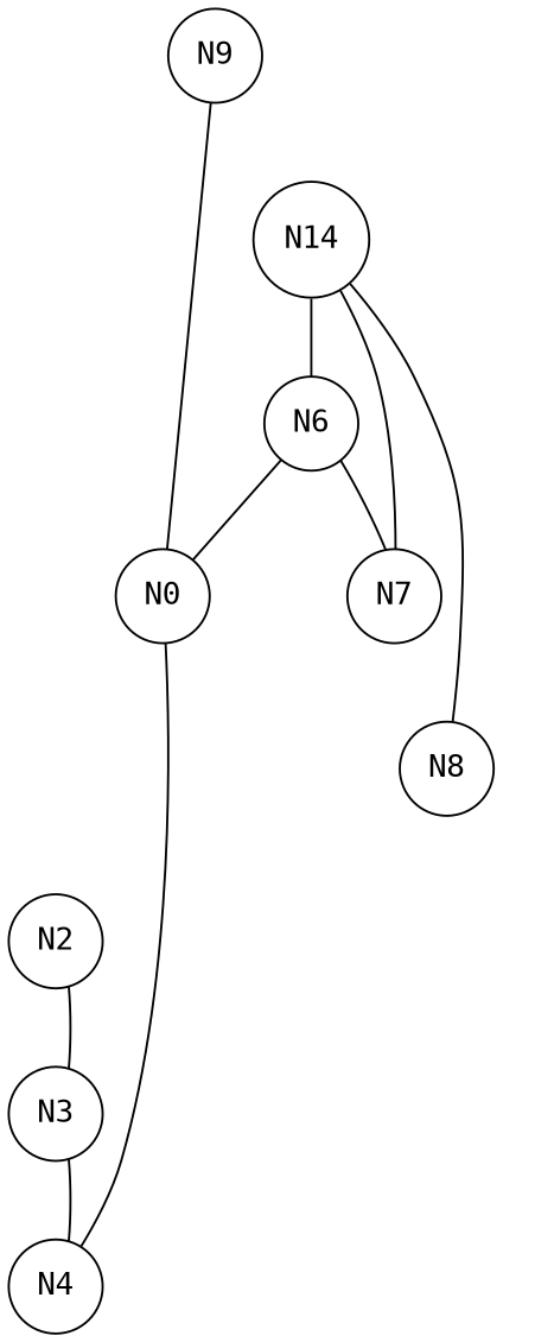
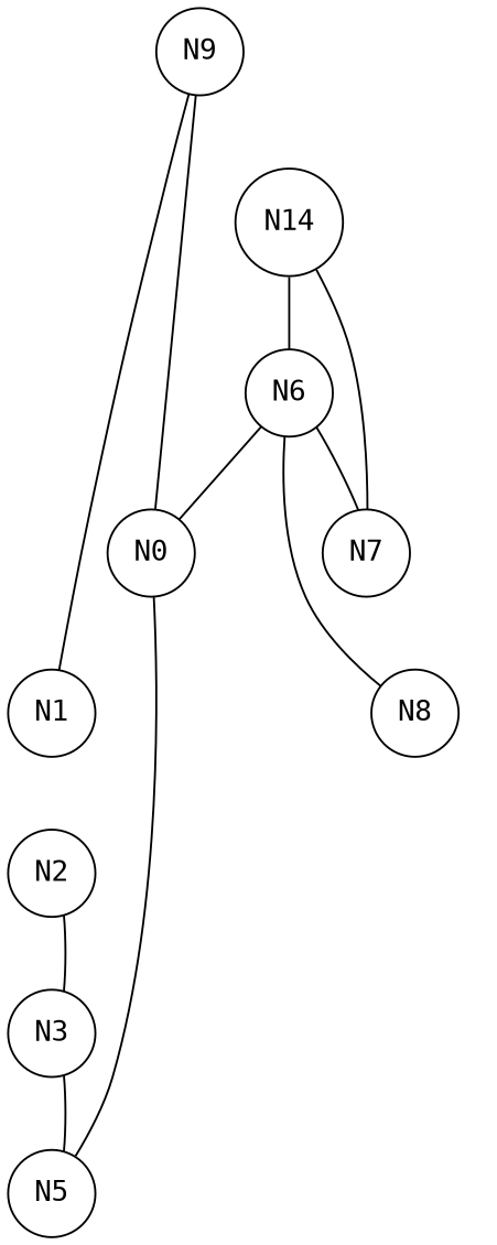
  digraph {
    fontname="DejaVu Sans Mono"
    node [fontname="DejaVu Sans Mono" shape=circle]
    edge [arrowhead=none fontname="DejaVu Sans Mono"]
    N0
+   N1
    N2
    N3
-   N4
+   N4 [label=N5]
    N6
    N7
    N8
    N9
    n10 [label=N14]
+   N0 -> N1 [style=invis]
+   N1 -> N2 [style=invis]
    N2 -> N3 [style=invis]
    N3 -> N2
    N3 -> N4 [style=invis]
    N4 -> N0
    N4 -> N3
    N6 -> N0
    N6 -> N7 [style=invis]
    N7 -> N6
    N7 -> N8 [style=invis]
-   N8 -> n10
+   N8 -> N6
    N8 -> N9 [style=invis]
    N9 -> N0
+   N9 -> N1
    N9 -> n10 [style=invis]
    n10 -> N0 [style=invis]
    n10 -> N6
    n10 -> N7
  }
